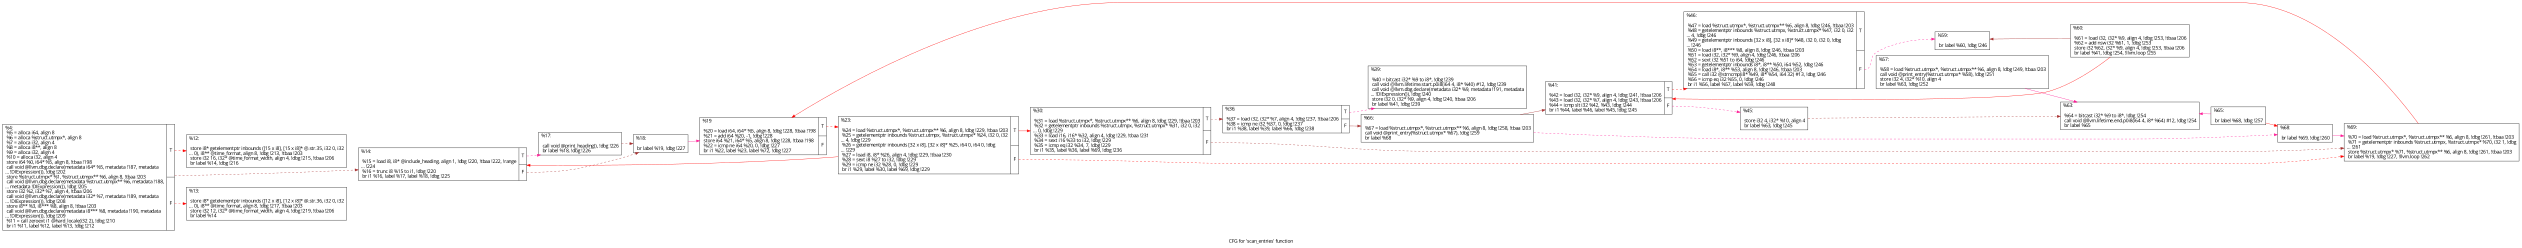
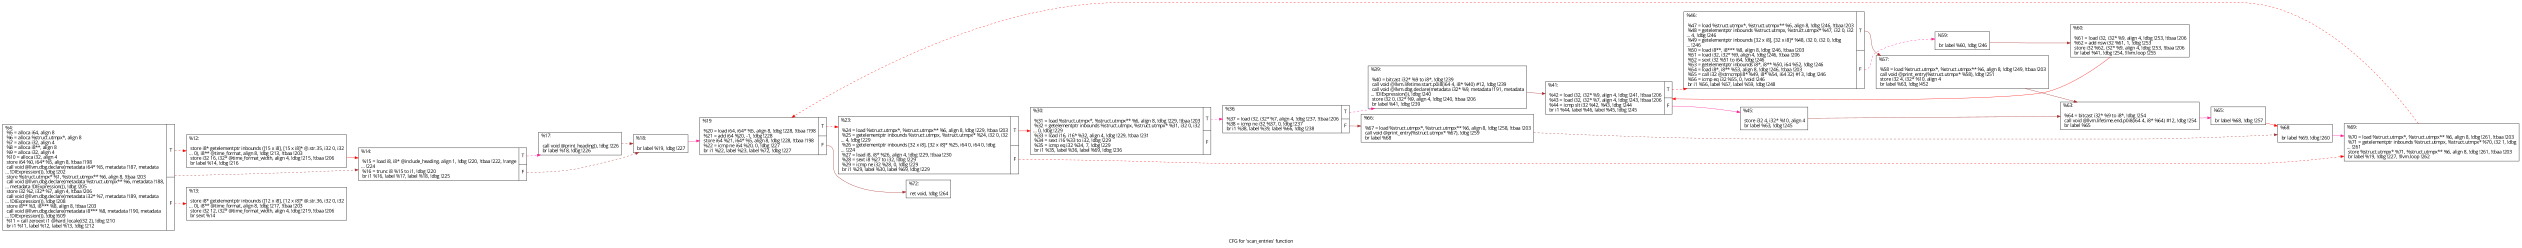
  digraph {
    fontname="Open Sans"
    label="CFG for 'scan_entries' function"
    rankdir=LR
    node [fontname="Open Sans" shape=record]
    edge [color=brown fontname="Open Sans" style=dashed]
-   n1 [label="{%4:\l  %5 = alloca i64, align 8\l  %6 = alloca %struct.utmpx*, align 8\l  %7 = alloca i32, align 4\l  %8 = alloca i8**, align 8\l  %9 = alloca i32, align 4\l  %10 = alloca i32, align 4\l  store i64 %0, i64* %5, align 8, !tbaa !198\l  call void @llvm.dbg.declare(metadata i64* %5, metadata !187, metadata\l... !DIExpression()), !dbg !202\l  store %struct.utmpx* %1, %struct.utmpx** %6, align 8, !tbaa !203\l  call void @llvm.dbg.declare(metadata %struct.utmpx** %6, metadata !188,\l... metadata !DIExpression()), !dbg !205\l  store i32 %2, i32* %7, align 4, !tbaa !206\l  call void @llvm.dbg.declare(metadata i32* %7, metadata !189, metadata\l... !DIExpression()), !dbg !208\l  store i8** %3, i8*** %8, align 8, !tbaa !203\l  call void @llvm.dbg.declare(metadata i8*** %8, metadata !190, metadata\l... !DIExpression()), !dbg !209\l  %11 = call zeroext i1 @hard_locale(i32 2), !dbg !210\l  br i1 %11, label %12, label %13, !dbg !212\l|{<s0>T|<s1>F}}"]
+   n1 [label="{%4:\l  %5 = alloca i64, align 8\l  %6 = alloca %struct.utmpx*, align 8\l  %7 = alloca i32, align 4\l  %8 = alloca i8**, align 8\l  %9 = alloca i32, align 4\l  %10 = alloca i32, align 4\l  store i64 %0, i64* %5, align 8, !tbaa !198\l  call void @llvm.dbg.declare(metadata i64* %5, metadata !187, metadata\l... !DIExpression()), !dbg !202\l  store %struct.utmpx* %1, %struct.utmpx** %6, align 8, !tbaa !203\l  call void @llvm.dbg.declare(metadata %struct.utmpx** %6, metadata !188,\l... metadata !DIExpression()), !dbg !205\l  store i32 %2, i32* %7, align 4, !tbaa !206\l  call void @llvm.dbg.declare(metadata i32* %7, metadata !189, metadata\l... !DIExpression()), !dbg !208\l  store i8** %3, i8*** %8, align 8, !tbaa !203\l  call void @llvm.dbg.declare(metadata i8*** %8, metadata !190, metadata\l... !DIExpression()), !dbg !609\l  %11 = call zeroext i1 @hard_locale(i32 2), !dbg !210\l  br i1 %11, label %12, label %13, !dbg !212\l|{<s0>T|<s1>F}}"]
    n2 [label="{%12:\l\l  store i8* getelementptr inbounds ([15 x i8], [15 x i8]* @.str.35, i32 0, i32\l... 0), i8** @time_format, align 8, !dbg !213, !tbaa !203\l  store i32 16, i32* @time_format_width, align 4, !dbg !215, !tbaa !206\l  br label %14, !dbg !216\l}"]
-   n3 [label="{%13:\l\l  store i8* getelementptr inbounds ([12 x i8], [12 x i8]* @.str.36, i32 0, i32\l... 0), i8** @time_format, align 8, !dbg !217, !tbaa !203\l  store i32 12, i32* @time_format_width, align 4, !dbg !219, !tbaa !206\l  br label %14\l}"]
+   n3 [label="{%13:\l\l  store i8* getelementptr inbounds ([12 x i8], [12 x i8]* @.str.36, i32 0, i32\l... 0), i8** @time_format, align 8, !dbg !217, !tbaa !203\l  store i32 12, i32* @time_format_width, align 4, !dbg !219, !tbaa !206\l  br sext %14\l}"]
    n4 [label="{%14:\l\l  %15 = load i8, i8* @include_heading, align 1, !dbg !220, !tbaa !222, !range\l... !224\l  %16 = trunc i8 %15 to i1, !dbg !220\l  br i1 %16, label %17, label %18, !dbg !225\l|{<s0>T|<s1>F}}"]
    n5 [label="{%17:\l\l  call void @print_heading(), !dbg !226\l  br label %18, !dbg !226\l}"]
    n6 [label="{%18:\l\l  br label %19, !dbg !227\l}"]
    n7 [label="{%19:\l\l  %20 = load i64, i64* %5, align 8, !dbg !228, !tbaa !198\l  %21 = add i64 %20, -1, !dbg !228\l  store i64 %21, i64* %5, align 8, !dbg !228, !tbaa !198\l  %22 = icmp ne i64 %20, 0, !dbg !227\l  br i1 %22, label %23, label %72, !dbg !227\l|{<s0>T|<s1>F}}"]
-   n8 [label="{%23:\l\l  %24 = load %struct.utmpx*, %struct.utmpx** %6, align 8, !dbg !229, !tbaa !203\l  %25 = getelementptr inbounds %struct.utmpx, %struct.utmpx* %24, i32 0, i32\l... 4, !dbg !229\l  %26 = getelementptr inbounds [32 x i8], [32 x i8]* %25, i64 0, i64 0, !dbg\l... !229\l  %27 = load i8, i8* %26, align 4, !dbg !229, !tbaa !230\l  %28 = sext i8 %27 to i32, !dbg !229\l  %29 = icmp ne i32 %28, 0, !dbg !229\l  br i1 %29, label %30, label %69, !dbg !229\l|{<s0>T|<s1>F}}"]
+   n8 [label="{%23:\l\l  %24 = load %struct.utmpx*, %struct.utmpx** %6, align 8, !dbg !229, !tbaa !203\l  %25 = getelementptr inbounds %struct.utmpx, %struct.utmpx* %24, i32 0, i32\l... 4, !dbg !229\l  %26 = getelementptr inbounds [32 x i8], [32 x i8]* %25, i64 0, i64 0, !dbg\l... !224\l  %27 = load i8, i8* %26, align 4, !dbg !229, !tbaa !230\l  %28 = sext i8 %27 to i32, !dbg !229\l  %29 = icmp ne i32 %28, 0, !dbg !229\l  br i1 %29, label %30, label %69, !dbg !229\l|{<s0>T|<s1>F}}"]
+   n9 [label="{%72:\l\l  ret void, !dbg !264\l}"]
    n10 [label="{%30:\l\l  %31 = load %struct.utmpx*, %struct.utmpx** %6, align 8, !dbg !229, !tbaa !203\l  %32 = getelementptr inbounds %struct.utmpx, %struct.utmpx* %31, i32 0, i32\l... 0, !dbg !229\l  %33 = load i16, i16* %32, align 4, !dbg !229, !tbaa !231\l  %34 = sext i16 %33 to i32, !dbg !229\l  %35 = icmp eq i32 %34, 7, !dbg !229\l  br i1 %35, label %36, label %69, !dbg !236\l|{<s0>T|<s1>F}}"]
    n11 [label="{%69:\l\l  %70 = load %struct.utmpx*, %struct.utmpx** %6, align 8, !dbg !261, !tbaa !203\l  %71 = getelementptr inbounds %struct.utmpx, %struct.utmpx* %70, i32 1, !dbg\l... !261\l  store %struct.utmpx* %71, %struct.utmpx** %6, align 8, !dbg !261, !tbaa !203\l  br label %19, !dbg !227, !llvm.loop !262\l}"]
    n12 [label="{%36:\l\l  %37 = load i32, i32* %7, align 4, !dbg !237, !tbaa !206\l  %38 = icmp ne i32 %37, 0, !dbg !237\l  br i1 %38, label %39, label %66, !dbg !238\l|{<s0>T|<s1>F}}"]
    n13 [label="{%39:\l\l  %40 = bitcast i32* %9 to i8*, !dbg !239\l  call void @llvm.lifetime.start.p0i8(i64 4, i8* %40) #12, !dbg !239\l  call void @llvm.dbg.declare(metadata i32* %9, metadata !191, metadata\l... !DIExpression()), !dbg !240\l  store i32 0, i32* %9, align 4, !dbg !240, !tbaa !206\l  br label %41, !dbg !239\l}"]
    n14 [label="{%66:\l\l  %67 = load %struct.utmpx*, %struct.utmpx** %6, align 8, !dbg !258, !tbaa !203\l  call void @print_entry(%struct.utmpx* %67), !dbg !259\l  br label %68\l}"]
    n15 [label="{%41:\l\l  %42 = load i32, i32* %9, align 4, !dbg !241, !tbaa !206\l  %43 = load i32, i32* %7, align 4, !dbg !243, !tbaa !206\l  %44 = icmp slt i32 %42, %43, !dbg !244\l  br i1 %44, label %46, label %45, !dbg !245\l|{<s0>T|<s1>F}}"]
    n16 [label="{%68:\l\l  br label %69, !dbg !260\l}"]
-   n17 [label="{%46:\l\l  %47 = load %struct.utmpx*, %struct.utmpx** %6, align 8, !dbg !246, !tbaa !203\l  %48 = getelementptr inbounds %struct.utmpx, %struct.utmpx* %47, i32 0, i32\l... 4, !dbg !246\l  %49 = getelementptr inbounds [32 x i8], [32 x i8]* %48, i32 0, i32 0, !dbg\l... !246\l  %50 = load i8**, i8*** %8, align 8, !dbg !246, !tbaa !203\l  %51 = load i32, i32* %9, align 4, !dbg !246, !tbaa !206\l  %52 = sext i32 %51 to i64, !dbg !246\l  %53 = getelementptr inbounds i8*, i8** %50, i64 %52, !dbg !246\l  %54 = load i8*, i8** %53, align 8, !dbg !246, !tbaa !203\l  %55 = call i32 @strncmp(i8* %49, i8* %54, i64 32) #13, !dbg !246\l  %56 = icmp eq i32 %55, 0, !dbg !246\l  br i1 %56, label %57, label %59, !dbg !248\l|{<s0>T|<s1>F}}"]
+   n17 [label="{%46:\l\l  %47 = load %struct.utmpx*, %struct.utmpx** %6, align 8, !dbg !246, !tbaa !203\l  %48 = getelementptr inbounds %struct.utmpx, %struct.utmpx* %47, i32 0, i32\l... 4, !dbg !246\l  %49 = getelementptr inbounds [32 x i8], [32 x i8]* %48, i32 0, i32 0, !dbg\l... !246\l  %50 = load i8**, i8*** %8, align 8, !dbg !246, !tbaa !203\l  %51 = load i32, i32* %9, align 4, !dbg !246, !tbaa !206\l  %52 = sext i32 %51 to i64, !dbg !246\l  %53 = getelementptr inbounds i8*, i8** %50, i64 %52, !dbg !246\l  %54 = load i8*, i8** %53, align 8, !dbg !246, !tbaa !203\l  %55 = call i32 @strncmp(i8* %49, i8* %54, i64 32) #13, !dbg !246\l  %56 = icmp eq i32 %55, 0, !void !246\l  br i1 %56, label %57, label %59, !dbg !248\l|{<s0>T|<s1>F}}"]
    n18 [label="{%45:\l\l  store i32 4, i32* %10, align 4\l  br label %63, !dbg !245\l}"]
-   n19 [label="{%57:\l\l  %58 = load %struct.utmpx*, %struct.utmpx** %6, align 8, !dbg !249, !tbaa !203\l  call void @print_entry(%struct.utmpx* %58), !dbg !251\l  store i32 4, i32* %10, align 4\l  br label %63, !dbg !252\l}"]
+   n19 [label="{%57:\l\l  %58 = load %struct.utmpx*, %struct.utmpx** %6, align 8, !dbg !249, !tbaa !203\l  call void @print_entry(%struct.utmpx* %58), !dbg !251\l  store i32 4, i32* %10, align 4\l  br label %63, !dbg !452\l}"]
    n20 [label="{%59:\l\l  br label %60, !dbg !246\l}"]
    n21 [label="{%63:\l\l  %64 = bitcast i32* %9 to i8*, !dbg !254\l  call void @llvm.lifetime.end.p0i8(i64 4, i8* %64) #12, !dbg !254\l  br label %65\l}"]
    n22 [label="{%60:\l\l  %61 = load i32, i32* %9, align 4, !dbg !253, !tbaa !206\l  %62 = add nsw i32 %61, 1, !dbg !253\l  store i32 %62, i32* %9, align 4, !dbg !253, !tbaa !206\l  br label %41, !dbg !254, !llvm.loop !255\l}"]
    n23 [label="{%65:\l\l  br label %68, !dbg !257\l}"]
    n1 -> n2 [color=red tailport=s0]
    n1 -> n3 [color=red tailport=s1]
    n1 -> n4
-   n8 -> n4 [color=red style=solid]
+   n2 -> n4 [color=red style=solid]
    n4 -> n5 [color=deeppink tailport=s0]
    n4 -> n6 [tailport=s1]
    n5 -> n6
    n6 -> n7 [color=deeppink style=solid]
    n7 -> n8 [color=red tailport=s0]
+   n7 -> n9 [style=solid tailport=s1]
    n8 -> n10 [color=red style=solid tailport=s0]
    n8 -> n11 [color=red tailport=s1]
-   n10 -> n11 [tailport=s1]
-   n10 -> n12 [tailport=s0]
-   n11 -> n7 [color=red style=solid]
+   n10 -> n12 [color=deeppink tailport=s0]
+   n11 -> n7 [color=red]
    n12 -> n13 [color=deeppink tailport=s0]
    n12 -> n14 [style=solid tailport=s1]
-   n14 -> n15 [style=solid]
-   n14 -> n16 [color=deeppink]
+   n13 -> n15 [style=solid]
+   n14 -> n16
    n15 -> n17 [color=red tailport=s0]
-   n15 -> n18 [color=deeppink tailport=s1]
+   n15 -> n18 [color=deeppink style=solid tailport=s1]
    n16 -> n11 [color=deeppink style=solid]
+   n17 -> n19 [style=solid tailport=s0]
    n17 -> n20 [color=deeppink tailport=s1]
-   n18 -> n21
-   n19 -> n21 [color=deeppink style=solid]
-   n22 -> n20 [style=solid]
-   n23 -> n21 [color=deeppink style=solid]
+   n18 -> n21 [style=solid]
+   n19 -> n21 [style=solid]
+   n20 -> n22 [style=solid]
+   n21 -> n23 [color=deeppink style=solid]
    n22 -> n15 [color=red style=solid]
    n23 -> n16 [color=red style=solid]
  }
